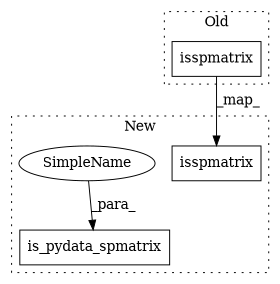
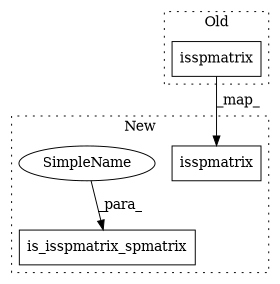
  digraph {
    node [a=32 l="11,-24" shape=box]
    n1 [label=isspmatrix s="818,829"]
-   n2 [l="19,-19" label=is_pydata_spmatrix s="835,854"]
+   n2 [l="19,-19" label=is_isspmatrix_spmatrix s="835,854"]
    n3 [a=42 l=0 label=SimpleName s=854 shape=ellipse]
    n4 [label=isspmatrix s="693,704"]
    subgraph cluster_1 {
      label=New
      style=dotted
      n1
      n2
      n3
    }
    subgraph cluster_2 {
      label=Old
      style=dotted
      n4
    }
    n3 -> n2 [label=_para_]
    n4 -> n1 [label=_map_]
  }
